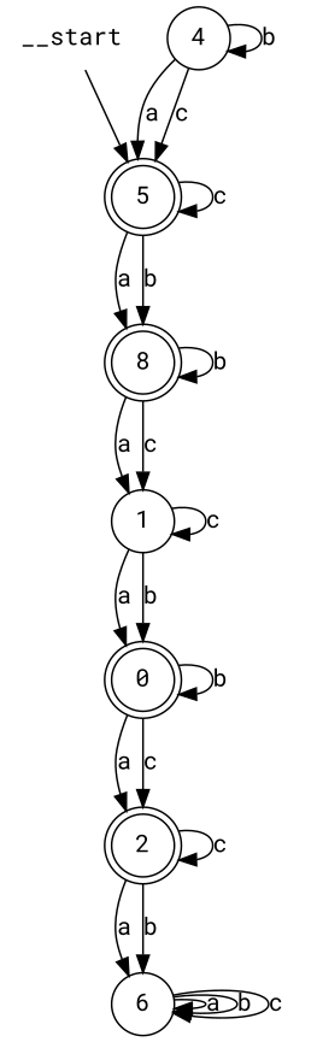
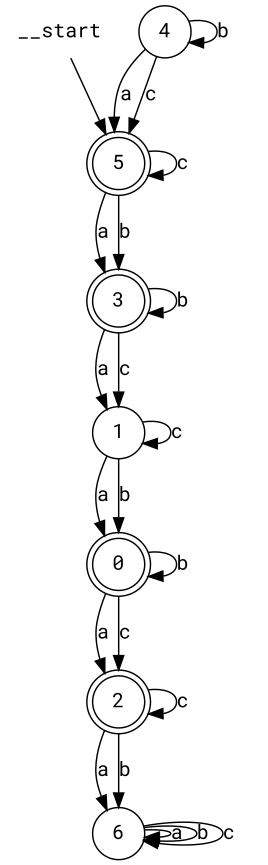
  digraph {
    fontname="Roboto Mono"
    node [fontname="Roboto Mono" shape=doublecircle]
    edge [fontname="Roboto Mono"]
    __start [shape=none]
    n2 [label=5]
    n3 [label=4 shape=circle]
-   n4 [label=8]
+   n4 [label=3]
    n5 [label=0]
    n6 [label=2]
    n7 [label=6 shape=circle]
    n8 [label=1 shape=circle]
    __start -> n2
    n2 -> n2 [label=c]
    n2 -> n4 [label=a]
    n2 -> n4 [label=b]
    n3 -> n2 [label=a]
    n3 -> n2 [label=c]
    n3 -> n3 [label=b]
    n4 -> n4 [label=b]
    n4 -> n8 [label=a]
    n4 -> n8 [label=c]
    n5 -> n5 [label=b]
    n5 -> n6 [label=a]
    n5 -> n6 [label=c]
    n6 -> n6 [label=c]
    n6 -> n7 [label=a]
    n6 -> n7 [label=b]
    n7 -> n7 [label=a]
    n7 -> n7 [label=b]
    n7 -> n7 [label=c]
    n8 -> n5 [label=a]
    n8 -> n5 [label=b]
    n8 -> n8 [label=c]
  }
